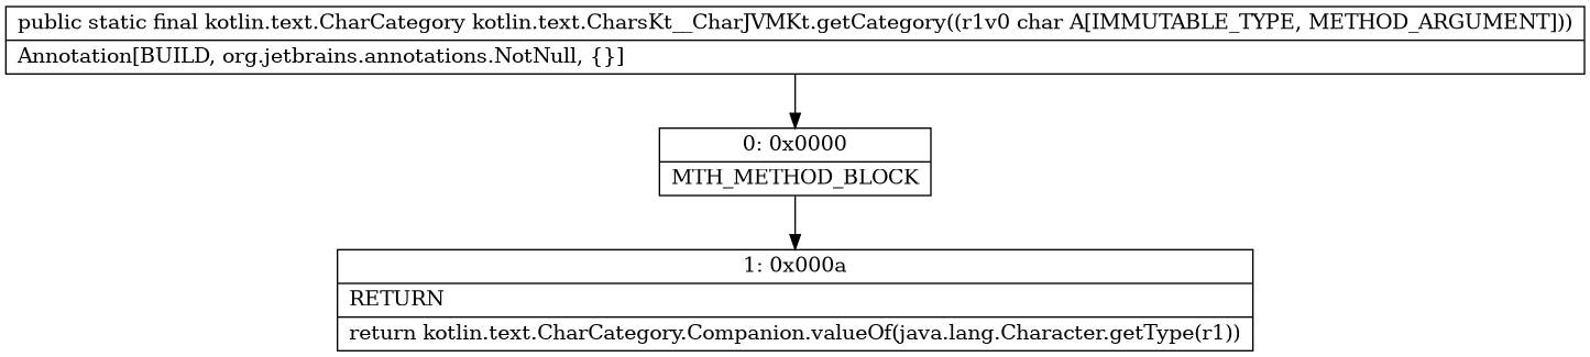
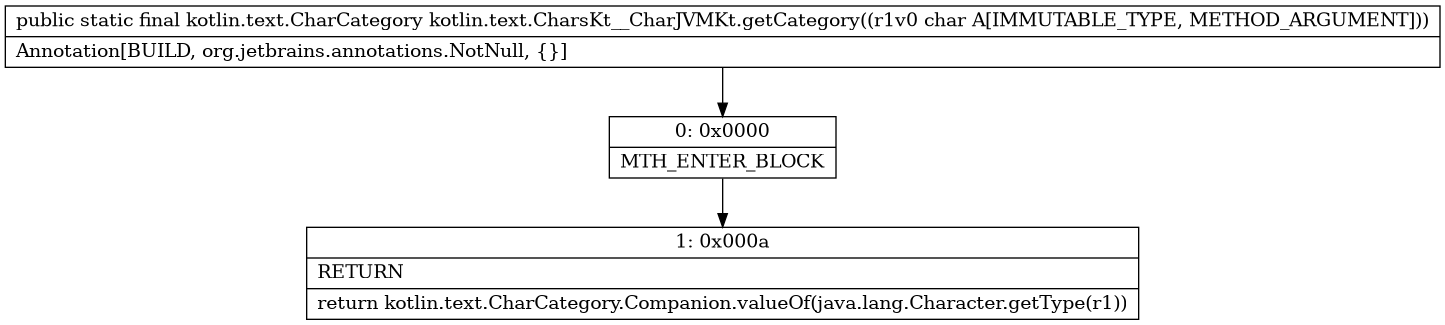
  digraph {
    node [shape=record]
-   n1 [label="{0\:\ 0x0000|MTH_METHOD_BLOCK\l}"]
+   n1 [label="{0\:\ 0x0000|MTH_ENTER_BLOCK\l}"]
    n2 [label="{1\:\ 0x000a|RETURN\l|return kotlin.text.CharCategory.Companion.valueOf(java.lang.Character.getType(r1))\l}"]
    n3 [label="{public static final kotlin.text.CharCategory kotlin.text.CharsKt__CharJVMKt.getCategory((r1v0 char A[IMMUTABLE_TYPE, METHOD_ARGUMENT]))  | Annotation[BUILD, org.jetbrains.annotations.NotNull, \{\}]\l}"]
    n1 -> n2
    n3 -> n1
  }
